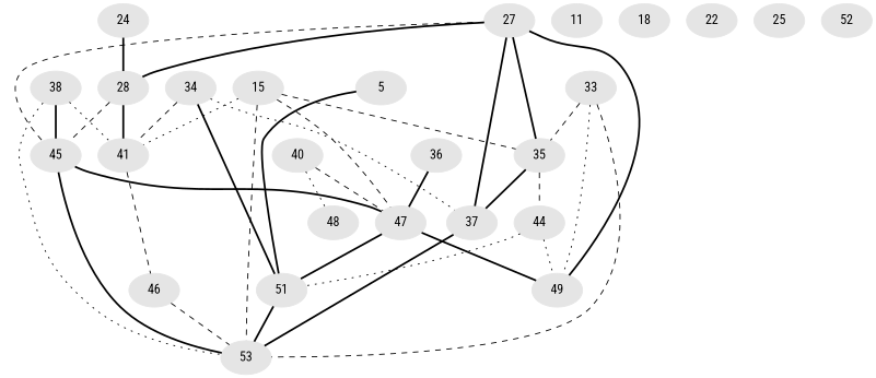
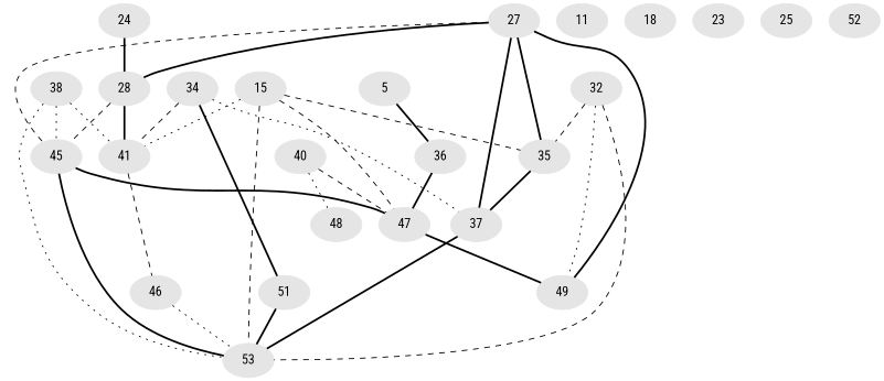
  graph {
    fontname="Roboto Condensed"
    node [color=gray90 fontname="Roboto Condensed" style=filled]
    edge [fontname="Roboto Condensed" style=bold]
    51 [super="+50"]
    53 [super="+12+29"]
    5
    11
    15 [super="+14"]
    35 [super="+31+4"]
    41 [super="+7"]
    47 [super="+20+26"]
    37
-   44 [super="+9"]
    46
    49 [super="+43"]
    18
-   23 [label=22]
+   23
    28 [super="+10"]
    45 [super="+30"]
    24
    25
    27 [super="+19"]
-   32 [super="+21" label=33]
+   32 [super="+21"]
    34
    36 [super="+17"]
    38
    40 [super="+39"]
    48
    52
    51 -- 53 [weight=4]
-   5 -- 51
+   5 -- 36
    15 -- 53 [style=dashed weight=3]
    15 -- 35 [style=dashed weight=2]
    15 -- 41 [style=dotted weight=2]
    15 -- 47 [style=dashed]
    35 -- 37 [weight=2]
-   35 -- 44 [style=dashed weight=2]
    41 -- 46 [style=dashed]
-   47 -- 51 [weight=4]
    47 -- 49 [weight=2]
    37 -- 53
-   44 -- 51 [style=dotted]
-   44 -- 49 [style=dotted]
-   46 -- 53 [style=dashed]
+   46 -- 53 [style=dotted]
    28 -- 41
    28 -- 45 [style=dashed weight=2]
    45 -- 53
    45 -- 47 [weight=3]
    24 -- 28
    27 -- 35
    27 -- 37
    27 -- 49 [weight=2]
    27 -- 28
    27 -- 45 [style=dashed]
    32 -- 53 [style=dashed]
    32 -- 35 [style=dashed]
    32 -- 49 [style=dotted]
    34 -- 51
    34 -- 41 [style=dashed]
    34 -- 37 [style=dotted]
    36 -- 47 [weight=2]
    38 -- 53 [style=dotted]
    38 -- 41 [style=dotted weight=2]
-   38 -- 45 [weight=2]
+   38 -- 45 [style=dotted weight=2]
    40 -- 47 [style=dashed weight=2]
    40 -- 48 [style=dotted]
  }
